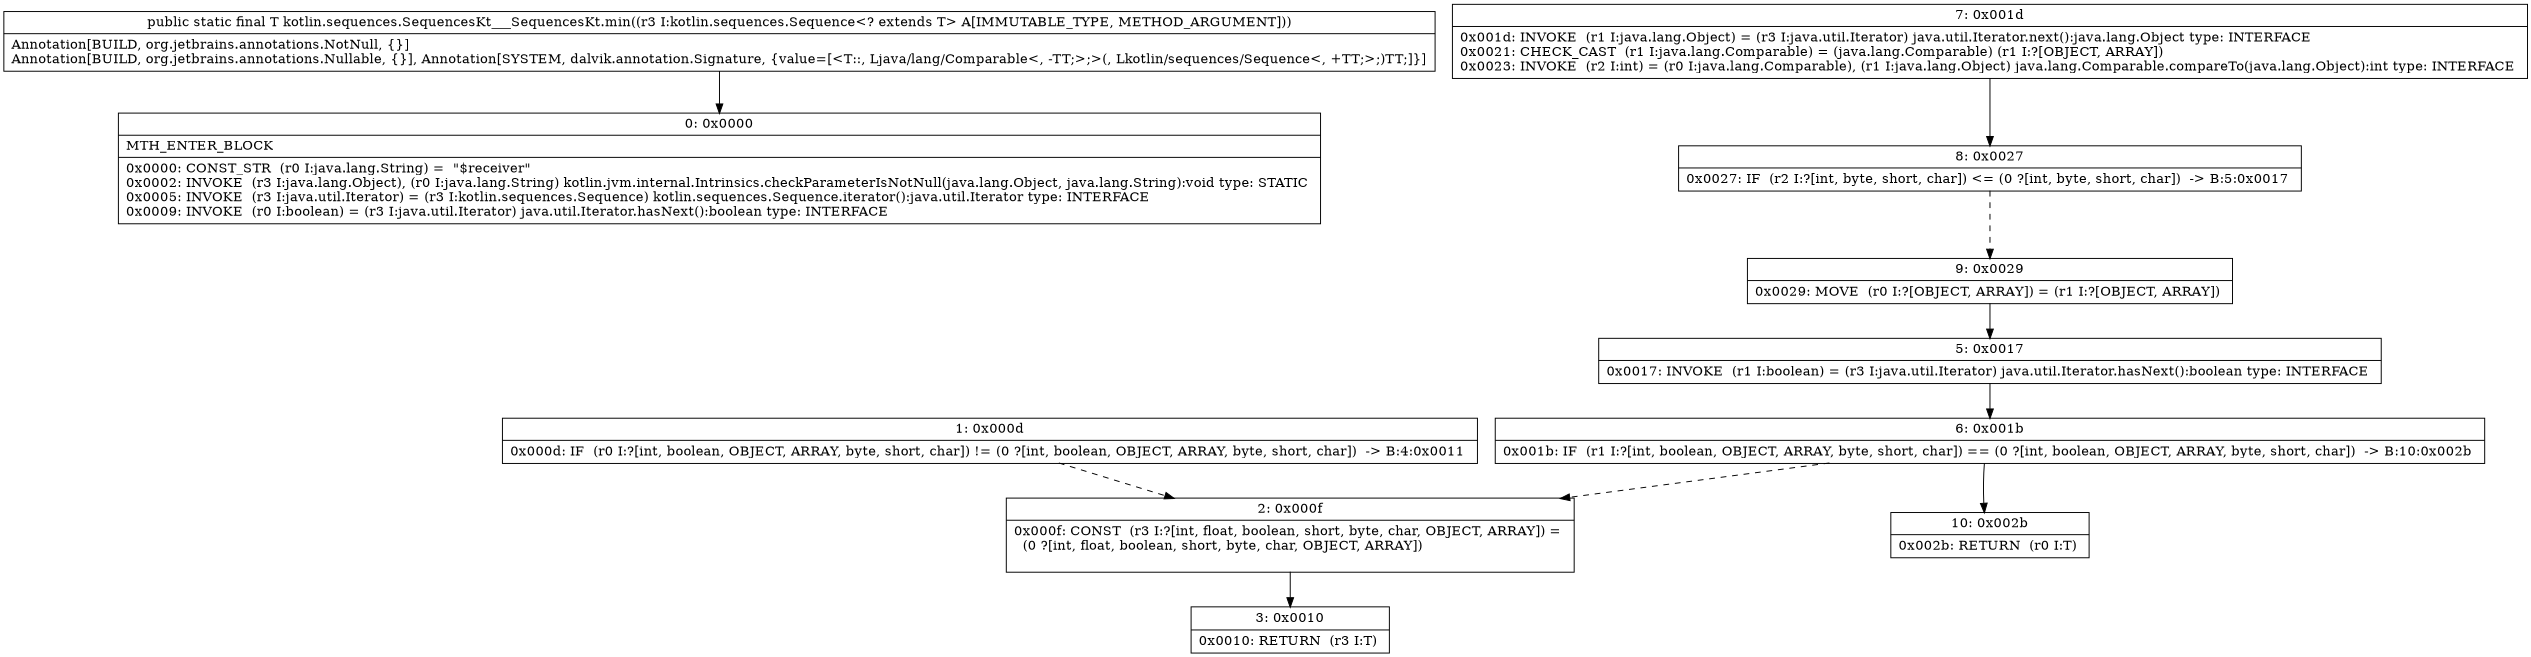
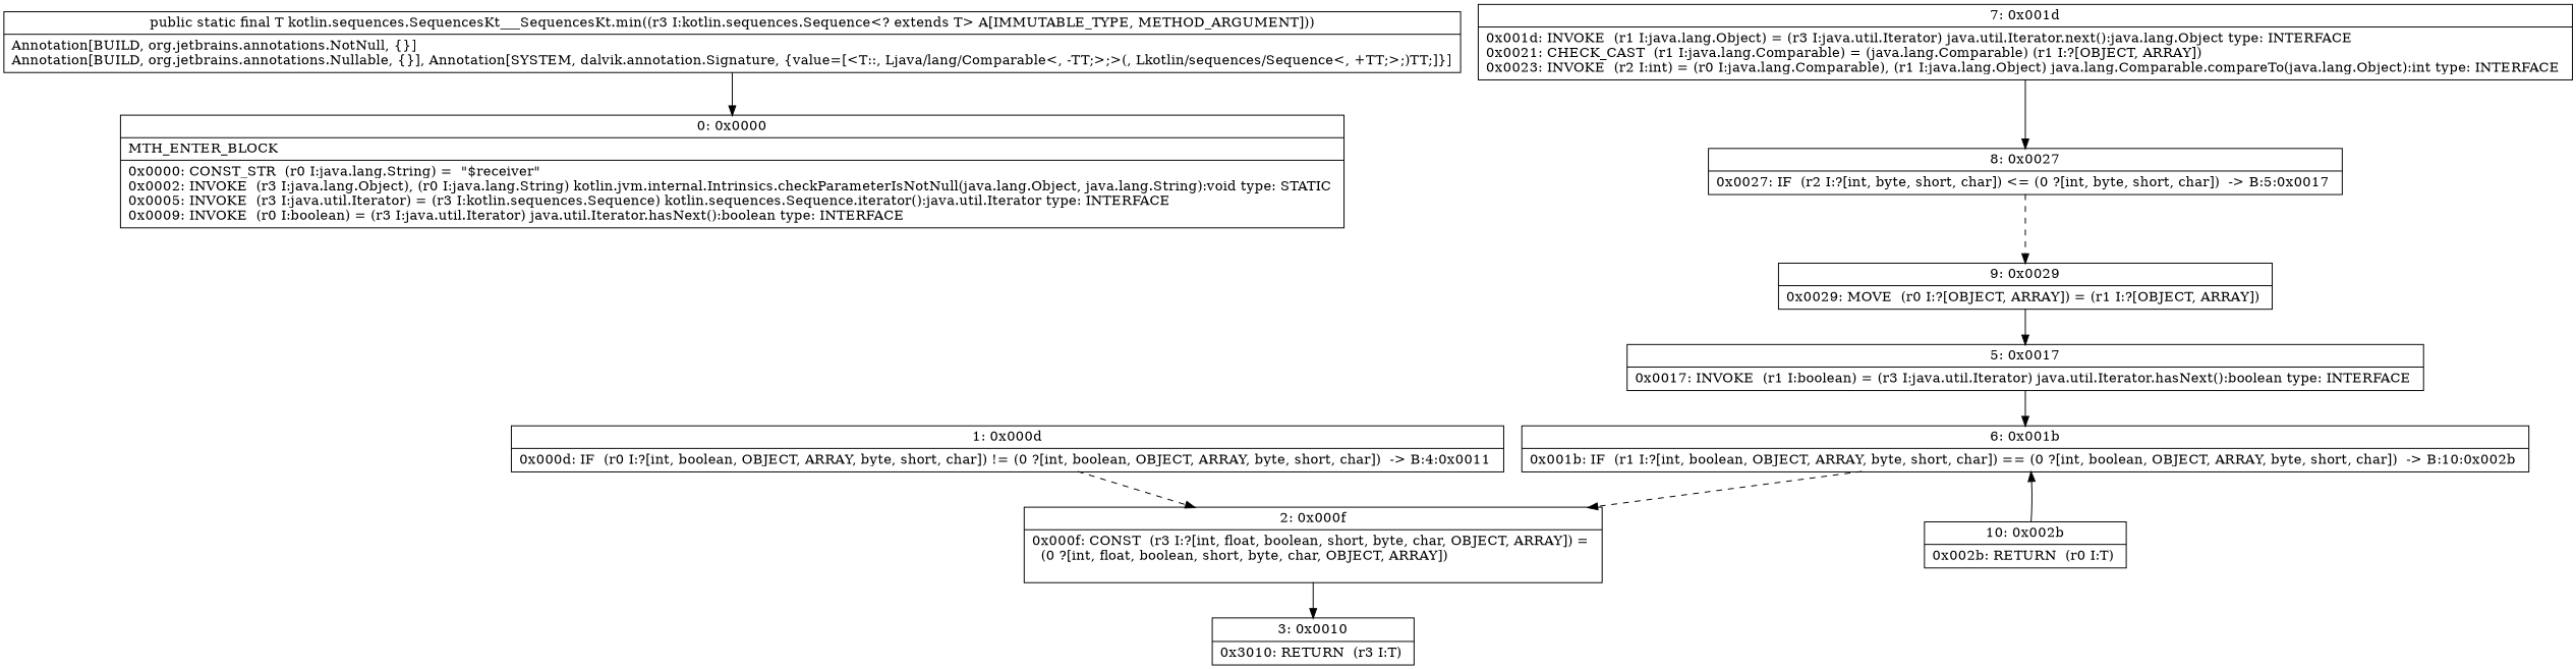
  digraph {
    node [shape=record]
    n1 [label="{0\:\ 0x0000|MTH_ENTER_BLOCK\l|0x0000: CONST_STR  (r0 I:java.lang.String) =  \"$receiver\" \l0x0002: INVOKE  (r3 I:java.lang.Object), (r0 I:java.lang.String) kotlin.jvm.internal.Intrinsics.checkParameterIsNotNull(java.lang.Object, java.lang.String):void type: STATIC \l0x0005: INVOKE  (r3 I:java.util.Iterator) = (r3 I:kotlin.sequences.Sequence) kotlin.sequences.Sequence.iterator():java.util.Iterator type: INTERFACE \l0x0009: INVOKE  (r0 I:boolean) = (r3 I:java.util.Iterator) java.util.Iterator.hasNext():boolean type: INTERFACE \l}"]
    n2 [label="{1\:\ 0x000d|0x000d: IF  (r0 I:?[int, boolean, OBJECT, ARRAY, byte, short, char]) != (0 ?[int, boolean, OBJECT, ARRAY, byte, short, char])  \-\> B:4:0x0011 \l}"]
    n3 [label="{2\:\ 0x000f|0x000f: CONST  (r3 I:?[int, float, boolean, short, byte, char, OBJECT, ARRAY]) = \l  (0 ?[int, float, boolean, short, byte, char, OBJECT, ARRAY])\l \l}"]
-   n4 [label="{3\:\ 0x0010|0x0010: RETURN  (r3 I:T) \l}"]
+   n4 [label="{3\:\ 0x0010|0x3010: RETURN  (r3 I:T) \l}"]
    n5 [label="{5\:\ 0x0017|0x0017: INVOKE  (r1 I:boolean) = (r3 I:java.util.Iterator) java.util.Iterator.hasNext():boolean type: INTERFACE \l}"]
    n6 [label="{6\:\ 0x001b|0x001b: IF  (r1 I:?[int, boolean, OBJECT, ARRAY, byte, short, char]) == (0 ?[int, boolean, OBJECT, ARRAY, byte, short, char])  \-\> B:10:0x002b \l}"]
    n7 [label="{10\:\ 0x002b|0x002b: RETURN  (r0 I:T) \l}"]
    n8 [label="{7\:\ 0x001d|0x001d: INVOKE  (r1 I:java.lang.Object) = (r3 I:java.util.Iterator) java.util.Iterator.next():java.lang.Object type: INTERFACE \l0x0021: CHECK_CAST  (r1 I:java.lang.Comparable) = (java.lang.Comparable) (r1 I:?[OBJECT, ARRAY]) \l0x0023: INVOKE  (r2 I:int) = (r0 I:java.lang.Comparable), (r1 I:java.lang.Object) java.lang.Comparable.compareTo(java.lang.Object):int type: INTERFACE \l}"]
    n9 [label="{8\:\ 0x0027|0x0027: IF  (r2 I:?[int, byte, short, char]) \<= (0 ?[int, byte, short, char])  \-\> B:5:0x0017 \l}"]
    n10 [label="{9\:\ 0x0029|0x0029: MOVE  (r0 I:?[OBJECT, ARRAY]) = (r1 I:?[OBJECT, ARRAY]) \l}"]
    n11 [label="{public static final T kotlin.sequences.SequencesKt___SequencesKt.min((r3 I:kotlin.sequences.Sequence\<? extends T\> A[IMMUTABLE_TYPE, METHOD_ARGUMENT]))  | Annotation[BUILD, org.jetbrains.annotations.NotNull, \{\}]\lAnnotation[BUILD, org.jetbrains.annotations.Nullable, \{\}], Annotation[SYSTEM, dalvik.annotation.Signature, \{value=[\<T::, Ljava\/lang\/Comparable\<, \-TT;\>;\>(, Lkotlin\/sequences\/Sequence\<, +TT;\>;)TT;]\}]\l}"]
    n2 -> n3 [style=dashed]
    n3 -> n4
    n5 -> n6
    n6 -> n3 [style=dashed]
-   n6 -> n7
+   n7 -> n6
    n8 -> n9
    n9 -> n10 [style=dashed]
    n10 -> n5
    n11 -> n1
  }
